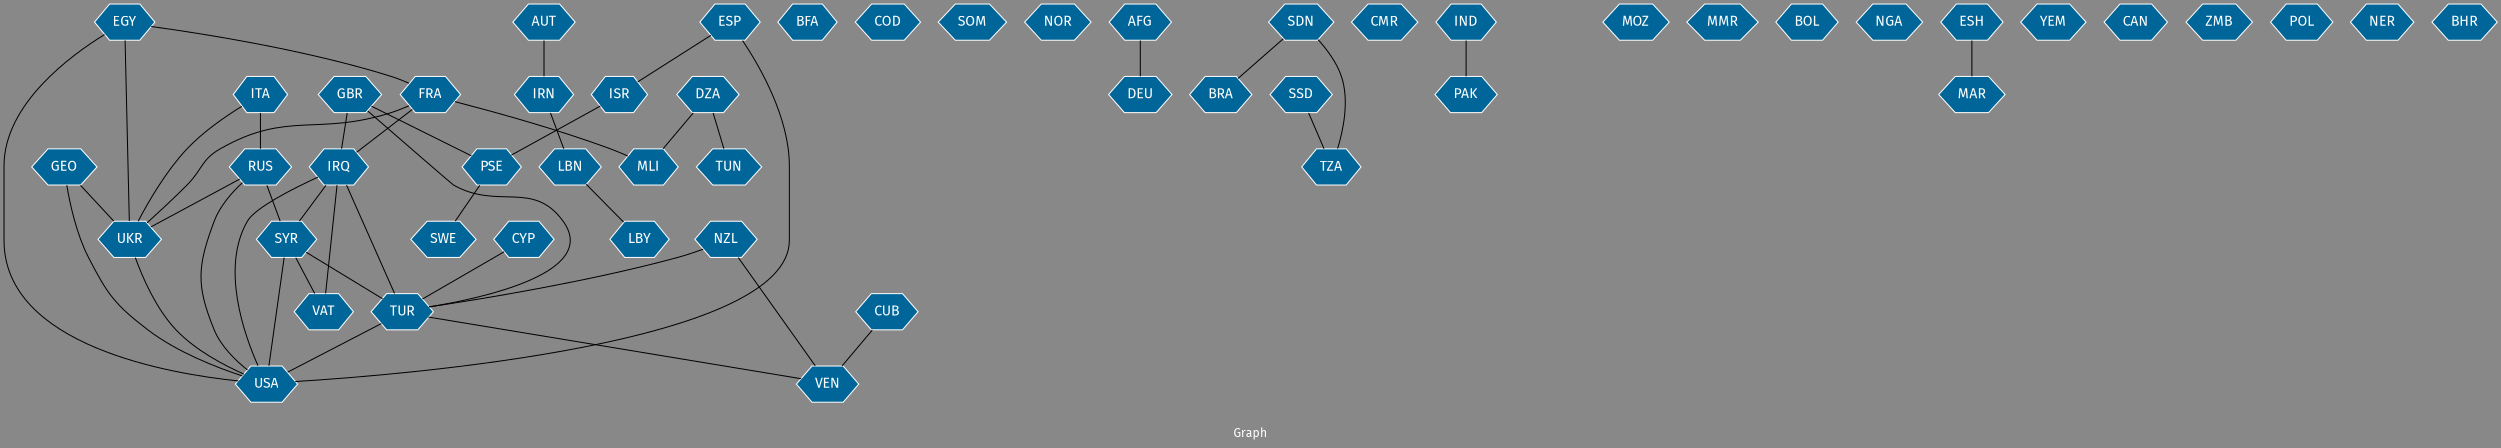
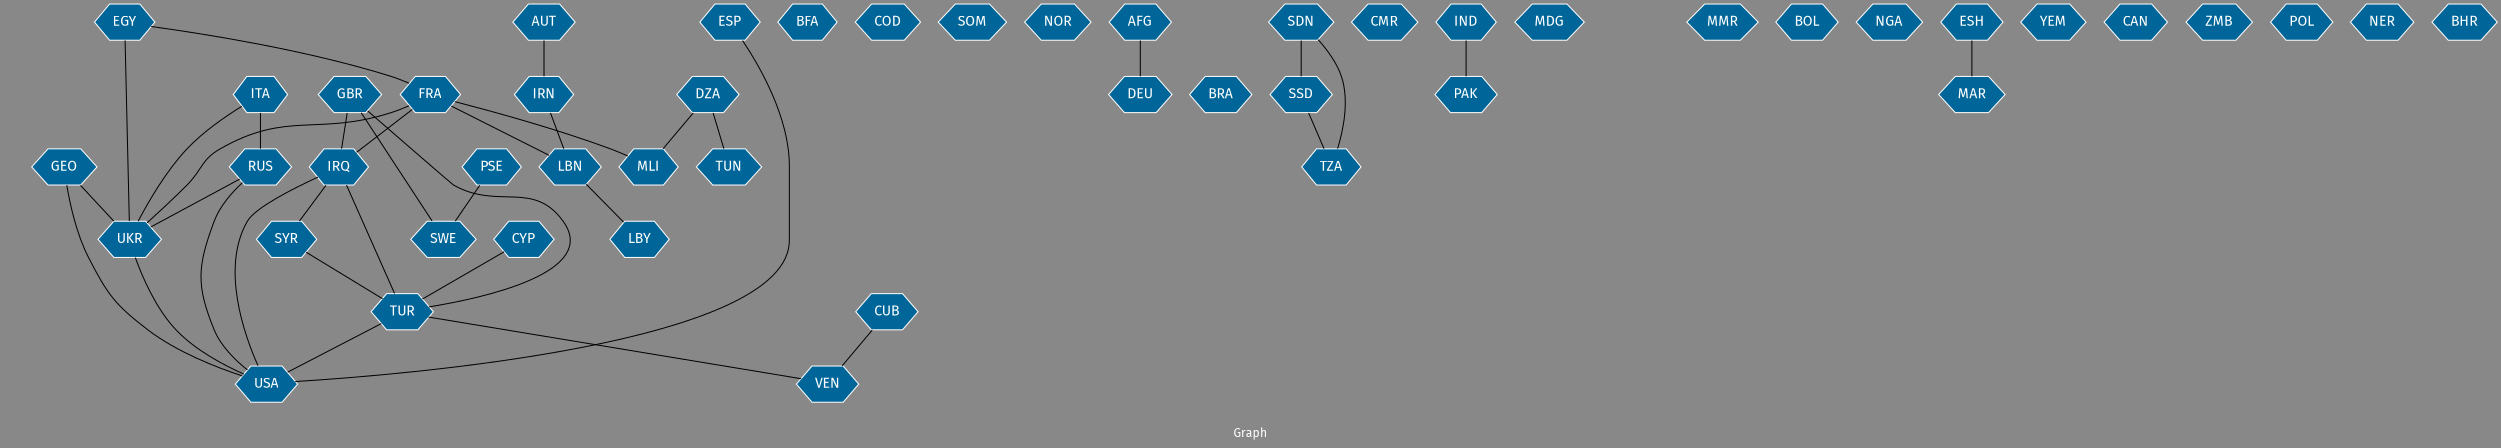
  graph {
    bgcolor="#888888"
    fontcolor=white
    fontname="Fira Sans"
    fontsize=12
    label="Graph"
    node [color=white fillcolor="#006699" fontcolor=white fontname="Fira Sans" shape=hexagon style=filled]
    edge [arrowhead=open color=black fontcolor=white fontname="Fira Sans" fontsize=12 weight=1]
    n1 [label=RUS]
    n2 [label=UKR]
    n3 [label=SYR]
    n4 [label=USA]
    n5 [label=TUR]
-   n6 [label=VAT]
    n7 [label=ITA]
    n8 [label=BFA]
    n9 [label=VEN]
-   n10 [label=NZL]
    n11 [label=TUN]
    n12 [label=COD]
    n13 [label=SOM]
    n14 [label=LBY]
    n15 [label=NOR]
    n16 [label=AFG]
    n17 [label=DEU]
    n18 [label=IRQ]
    n19 [label=FRA]
    n20 [label=LBN]
    n21 [label=MLI]
    n22 [label=DZA]
    n23 [label=ESP]
-   n24 [label=ISR]
    n25 [label=PSE]
    n26 [label=GBR]
    n27 [label=SWE]
    n28 [label=CUB]
    n29 [label=BRA]
    n30 [label=EGY]
    n31 [label=SSD]
    n32 [label=TZA]
    n33 [label=SDN]
    n34 [label=CMR]
    n35 [label=IND]
    n36 [label=PAK]
+   n37 [label=MDG]
    n38 [label=IRN]
-   n39 [label=MOZ]
    n40 [label=MMR]
    n41 [label=GEO]
    n42 [label=BOL]
    n43 [label=NGA]
    n44 [label=AUT]
    n45 [label=MAR]
    n46 [label=ESH]
    n47 [label=YEM]
    n48 [label=CYP]
    n49 [label=CAN]
    n50 [label=ZMB]
    n51 [label=POL]
    n52 [label=NER]
    n53 [label=BHR]
    n1 -- n2 [weight=3]
-   n1 -- n3
    n1 -- n4
    n2 -- n4
-   n3 -- n4 [weight=4]
    n3 -- n5 [weight=6]
-   n3 -- n6
    n5 -- n4 [weight=3]
    n5 -- n9
    n7 -- n1 [weight=2]
    n7 -- n2
-   n10 -- n5
-   n10 -- n9
    n16 -- n17
    n18 -- n3 [weight=3]
    n18 -- n4
    n18 -- n5 [weight=2]
-   n18 -- n6
    n19 -- n2
    n19 -- n18
+   n19 -- n20
    n19 -- n21
    n20 -- n14 [weight=2]
    n22 -- n11
    n22 -- n21
    n23 -- n4
-   n23 -- n24
-   n24 -- n25 [weight=2]
    n25 -- n27 [weight=2]
    n26 -- n5
    n26 -- n18 [weight=2]
-   n26 -- n25
+   n26 -- n27
    n28 -- n9
    n30 -- n2
-   n30 -- n4
    n30 -- n19
    n31 -- n32
-   n33 -- n29 [weight=3]
+   n33 -- n31 [weight=3]
    n33 -- n32
    n35 -- n36
    n38 -- n20
    n41 -- n2
    n41 -- n4
    n44 -- n38
    n46 -- n45
    n48 -- n5
  }
